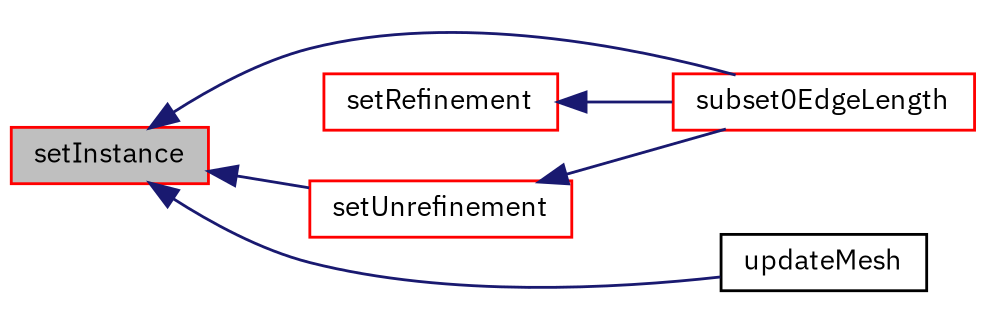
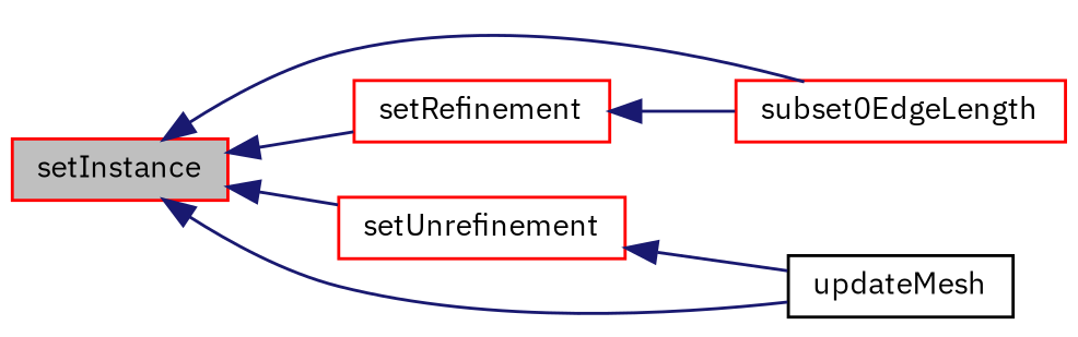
  digraph {
    fontname="IBM Plex Sans"
    rankdir=LR
    node [color=red fontname="IBM Plex Sans" fontsize=10 shape=record]
    edge [color=midnightblue dir=back fontname="IBM Plex Sans" fontsize=10 labelfontname=FreeSans labelfontsize=10 style=solid]
    n1 [fillcolor=grey75 fontcolor=black height=0.2 label=setInstance style=filled width=0.4]
    n2 [height=0.2 label=subset0EdgeLength width=0.4]
    n3 [height=0.2 label=setRefinement width=0.4]
    n4 [height=0.2 label=setUnrefinement width=0.4]
    n5 [color=black height=0.2 label=updateMesh width=0.4]
    n1 -> n2
+   n1 -> n3
    n1 -> n4
    n1 -> n5
    n3 -> n2
-   n4 -> n2
+   n4 -> n5
  }
